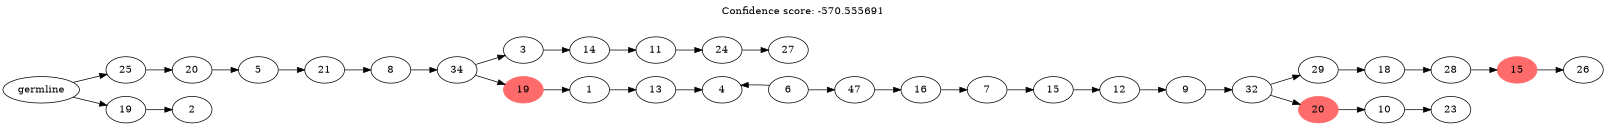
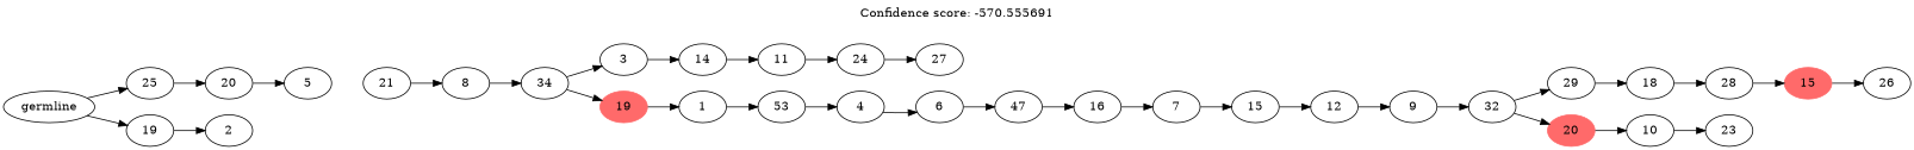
  digraph {
    label="Confidence score: -570.555691"
    labelloc=t
    rankdir=LR
    n1 [label=24]
    n2 [label=27]
    n3 [label=11]
    n4 [label=14]
    n5 [label=3]
    n6 [color=indianred1 label=15 style=filled]
    n7 [label=26]
    n8 [label=28]
    n9 [label=18]
    n10 [label=29]
    n11 [label=10]
    n12 [label=23]
    n13 [color=indianred1 label=20 style=filled]
    n14 [label=32]
    n15 [label=9]
    n16 [label=12]
    n17 [label=15]
    n18 [label=7]
    n19 [label=16]
    n20 [label=47]
    n21 [label=6]
    n22 [label=4]
-   n23 [label=13]
+   n23 [label=53]
    n24 [label=1]
    n25 [color=indianred1 label=19 style=filled]
    n26 [label=34]
    n27 [label=8]
    n28 [label=21]
    n29 [label=5]
    n30 [label=20]
    n31 [label=25]
    n32 [label=2]
    n33 [label=19]
    n34 [label=germline]
    n1 -> n2
    n3 -> n1
    n4 -> n3
    n5 -> n4
    n6 -> n7
    n8 -> n6
    n9 -> n8
    n10 -> n9
    n11 -> n12
    n13 -> n11
    n14 -> n10
    n14 -> n13
    n15 -> n14
    n16 -> n15
    n17 -> n16
    n18 -> n17
    n19 -> n18
    n20 -> n19
    n21 -> n20
-   n21 -> n22
+   n22 -> n21
    n23 -> n22
    n24 -> n23
    n25 -> n24
    n26 -> n5
    n26 -> n25
    n27 -> n26
    n28 -> n27
-   n29 -> n28
    n30 -> n29
    n31 -> n30
    n33 -> n32
    n34 -> n31
    n34 -> n33
  }
